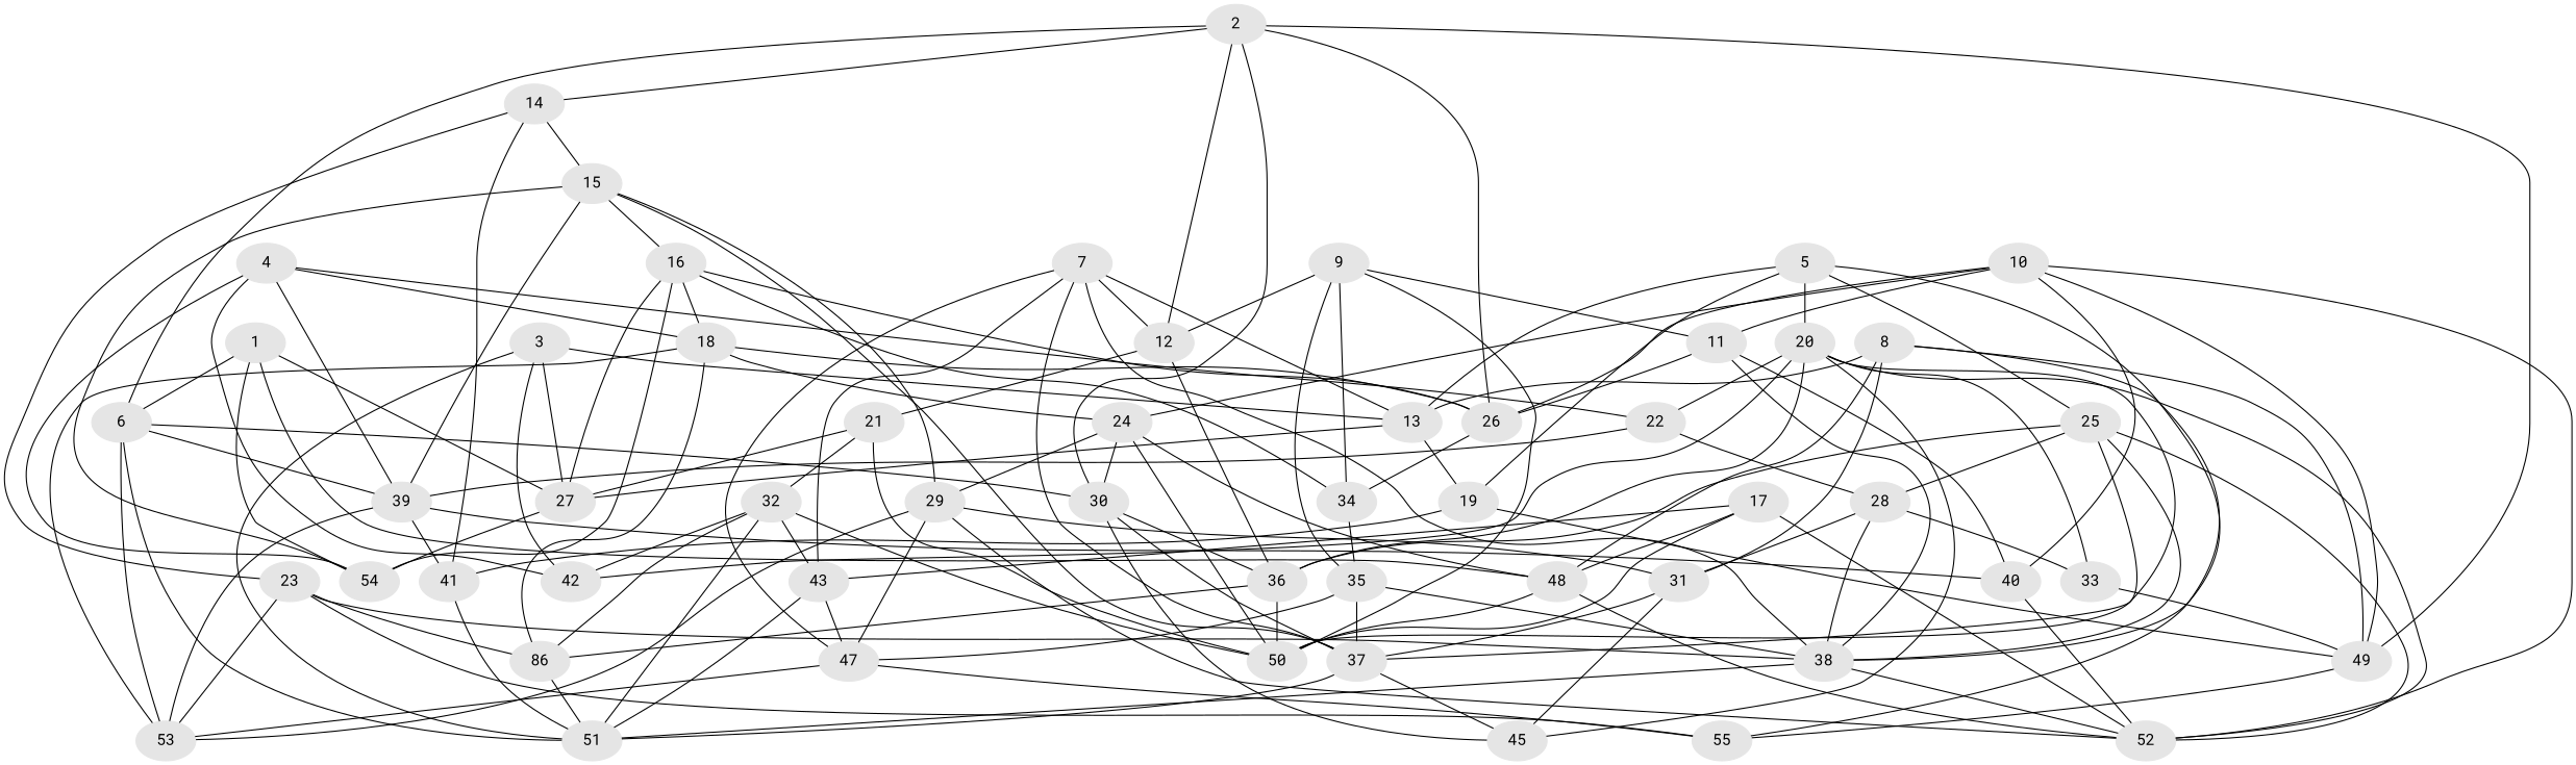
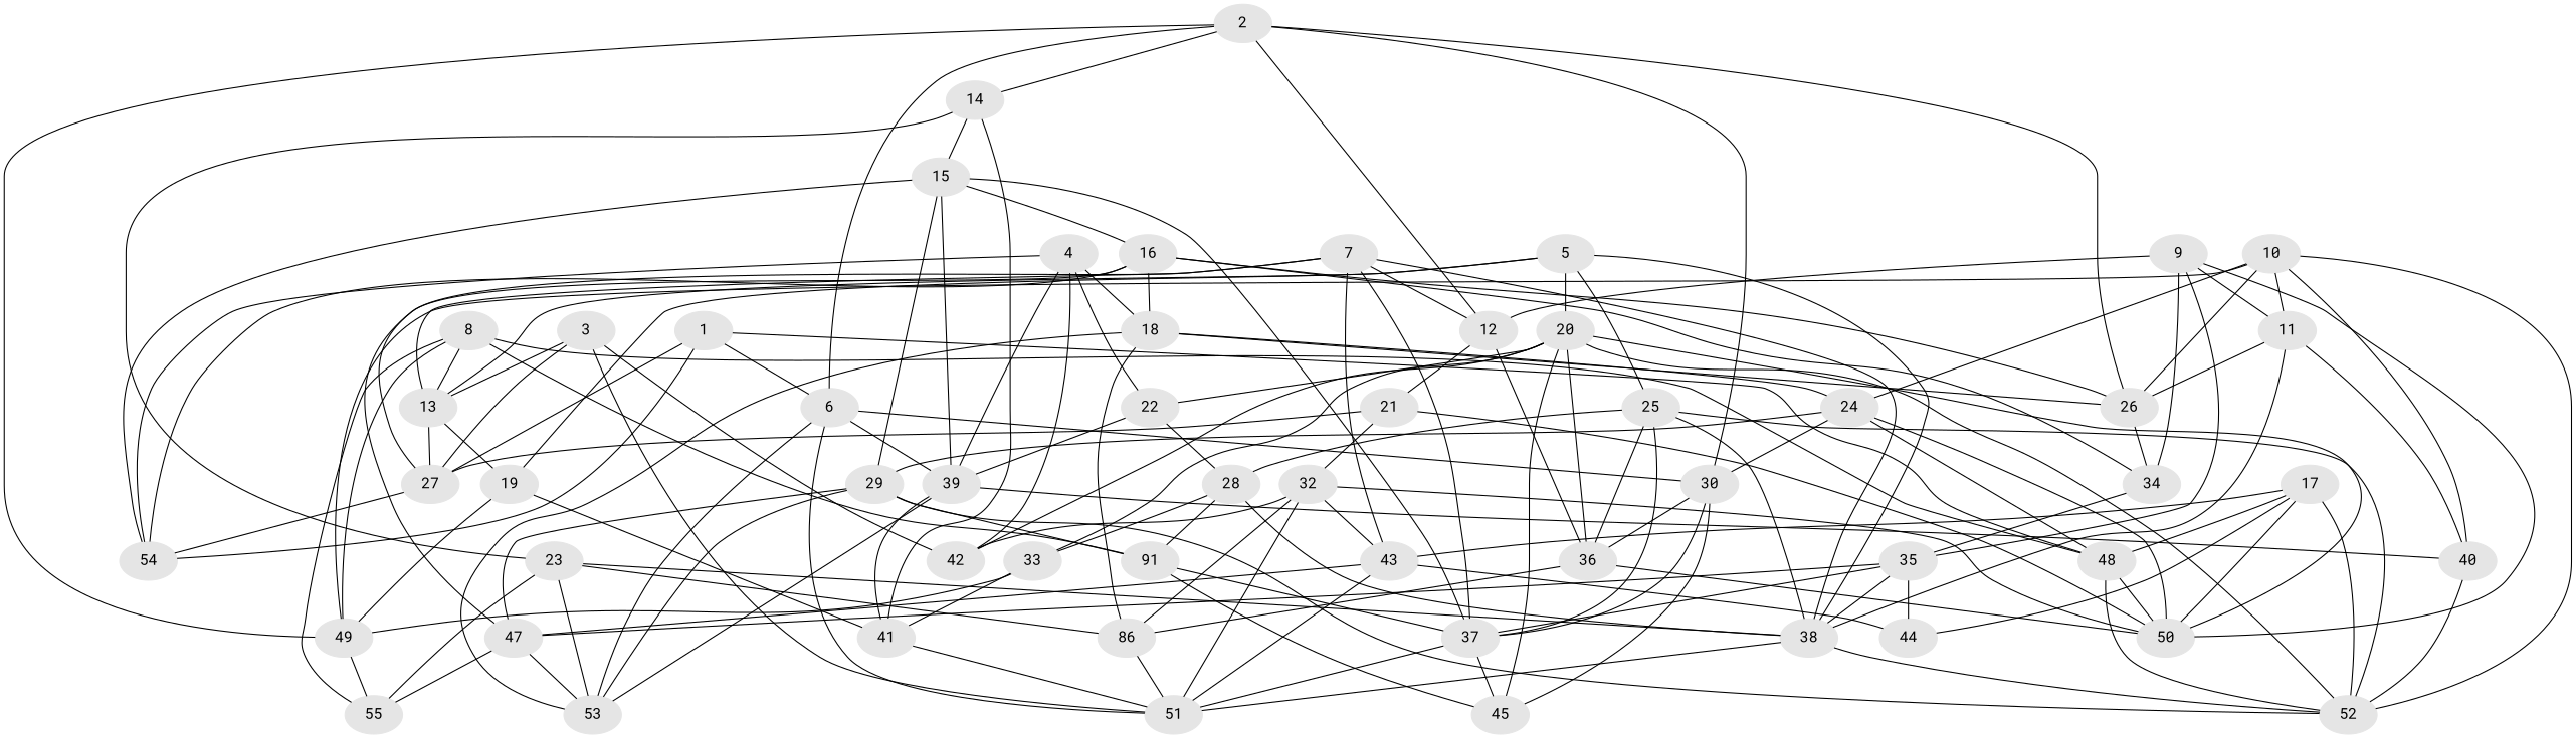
  graph {
    fontname="Roboto Mono"
    node [color=gray90 fontname="Roboto Mono" style=filled]
    edge [fontname="Roboto Mono" weight=1.0]
    1
    6
    27
    48
    54
    30
    51
    39
    53
    50
    52
    2
    12
    14
    26
    49
    21
    36
    15
    23
    41
    34
    37
    45
    55
    3
    42
    13
    19
    4
    18
    22
    24
    n34 [label=86]
    28
    40
    5
    20
    25
    38
    33
    7
    43
    47
+   44
    8
-   31
+   31 [label=91]
    9
    11
    35
    10
    29
    32
    16
    17
    1 -- 6
    1 -- 27
    1 -- 48
    1 -- 54
    6 -- 30
    6 -- 51
    6 -- 39
    6 -- 53
    27 -- 54
    48 -- 50
    48 -- 52
    30 -- 36
    30 -- 37
    30 -- 45
    39 -- 53
    39 -- 41 [weight=2.0]
    39 -- 40
    2 -- 6
    2 -- 30
    2 -- 12
    2 -- 14
    2 -- 26
    2 -- 49
    12 -- 21
    12 -- 36
    14 -- 15
    14 -- 23
    14 -- 41
    26 -- 34
    49 -- 55
    21 -- 27
    21 -- 50
    21 -- 32
    36 -- 50
    36 -- n34
    15 -- 54
    15 -- 39
    15 -- 37
    15 -- 29
    15 -- 16
    23 -- 53
    23 -- 55
    23 -- n34 [weight=2.0]
    23 -- 38
    41 -- 51
    34 -- 35
    37 -- 51
    37 -- 45
    3 -- 27
    3 -- 51
    3 -- 42
    3 -- 13
    13 -- 27
    13 -- 19
    19 -- 49
    19 -- 41
    4 -- 54
    4 -- 39
    4 -- 42 [weight=2.0]
    4 -- 18
    4 -- 22
    18 -- 53
    18 -- 26
    18 -- 24
    18 -- n34
    22 -- 39
    22 -- 28
    24 -- 48
    24 -- 30
    24 -- 50
    24 -- 29
    n34 -- 51
    28 -- 38
    28 -- 33
    28 -- 31 [weight=2.0]
    40 -- 52
    5 -- 13
    5 -- 19
    5 -- 20
    5 -- 25
    5 -- 38
    20 -- 50
    20 -- 52
    20 -- 36
    20 -- 45
    20 -- 42
    20 -- 22
    20 -- 33
    25 -- 52
    25 -- 36
    25 -- 37
    25 -- 28
    25 -- 38
    38 -- 51
    38 -- 52
    33 -- 49
+   33 -- 41
    7 -- 12
    7 -- 37
    7 -- 13
    7 -- 38
    7 -- 43
    7 -- 47
    43 -- 51
    43 -- 47
+   43 -- 44
    47 -- 53
    47 -- 55
    8 -- 48 [weight=2.0]
    8 -- 49
    8 -- 55
    8 -- 13
    8 -- 31
    31 -- 37
    31 -- 45
    9 -- 50
    9 -- 12 [weight=2.0]
    9 -- 34
    9 -- 11
    9 -- 35
    11 -- 26
    11 -- 40
    11 -- 38
    35 -- 37
    35 -- 38
    35 -- 47
+   35 -- 44
    10 -- 52
    10 -- 26
    10 -- 49
    10 -- 24
    10 -- 40
    10 -- 11
    29 -- 53
    29 -- 52
    29 -- 47
    29 -- 31
    32 -- 51
    32 -- 50
    32 -- 42
    32 -- n34
    32 -- 43
    16 -- 27
    16 -- 54
    16 -- 26
    16 -- 34
    16 -- 18
    17 -- 48 [weight=2.0]
    17 -- 50
    17 -- 52
    17 -- 43
+   17 -- 44
  }
